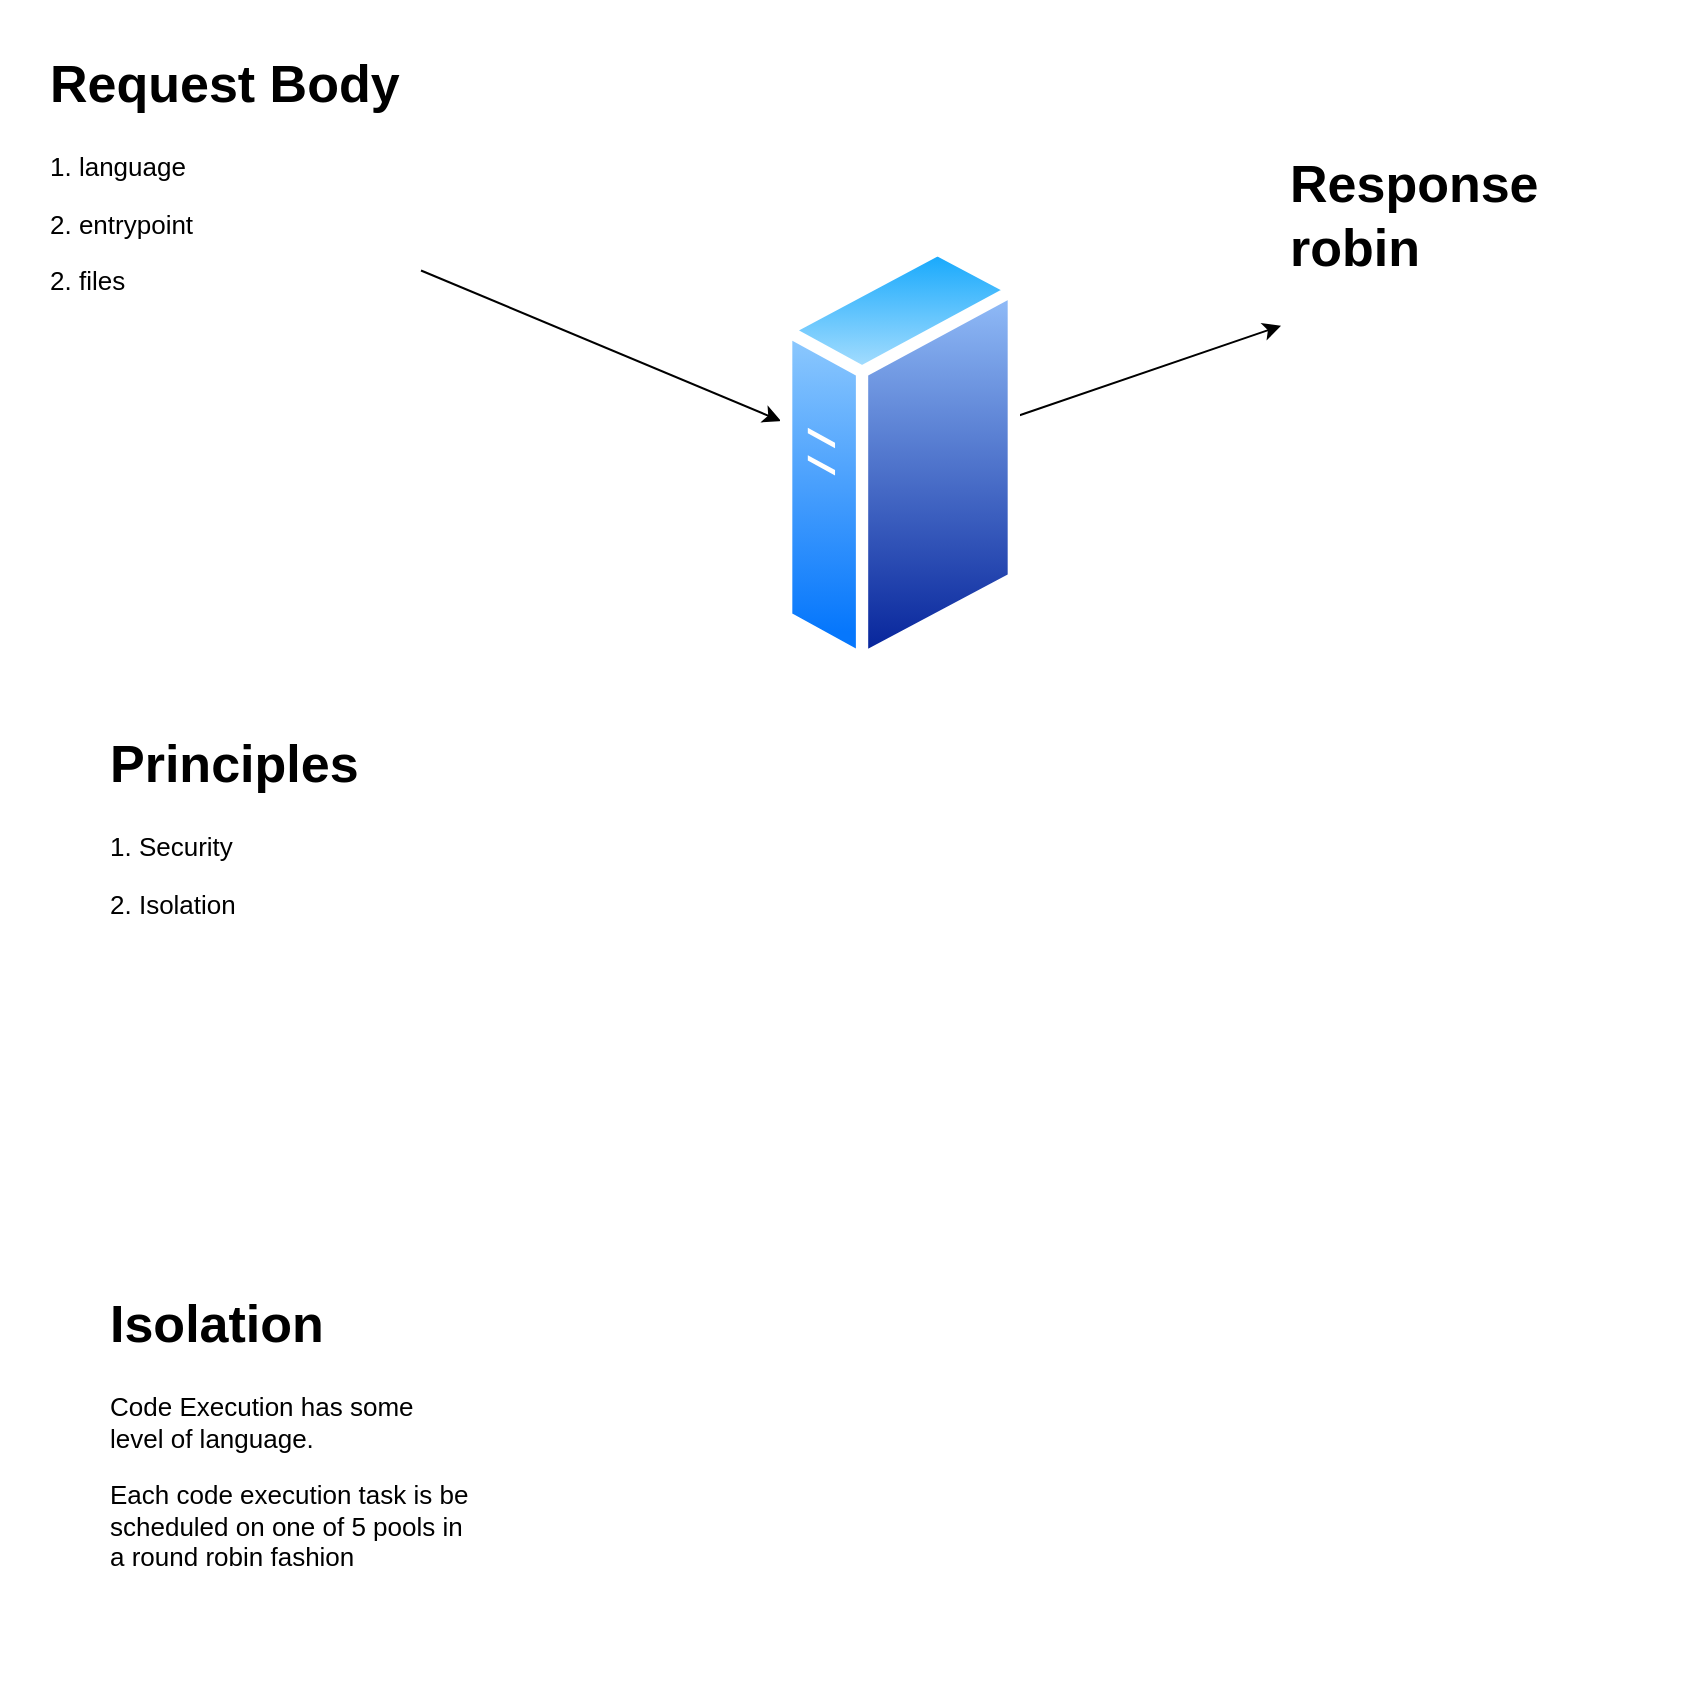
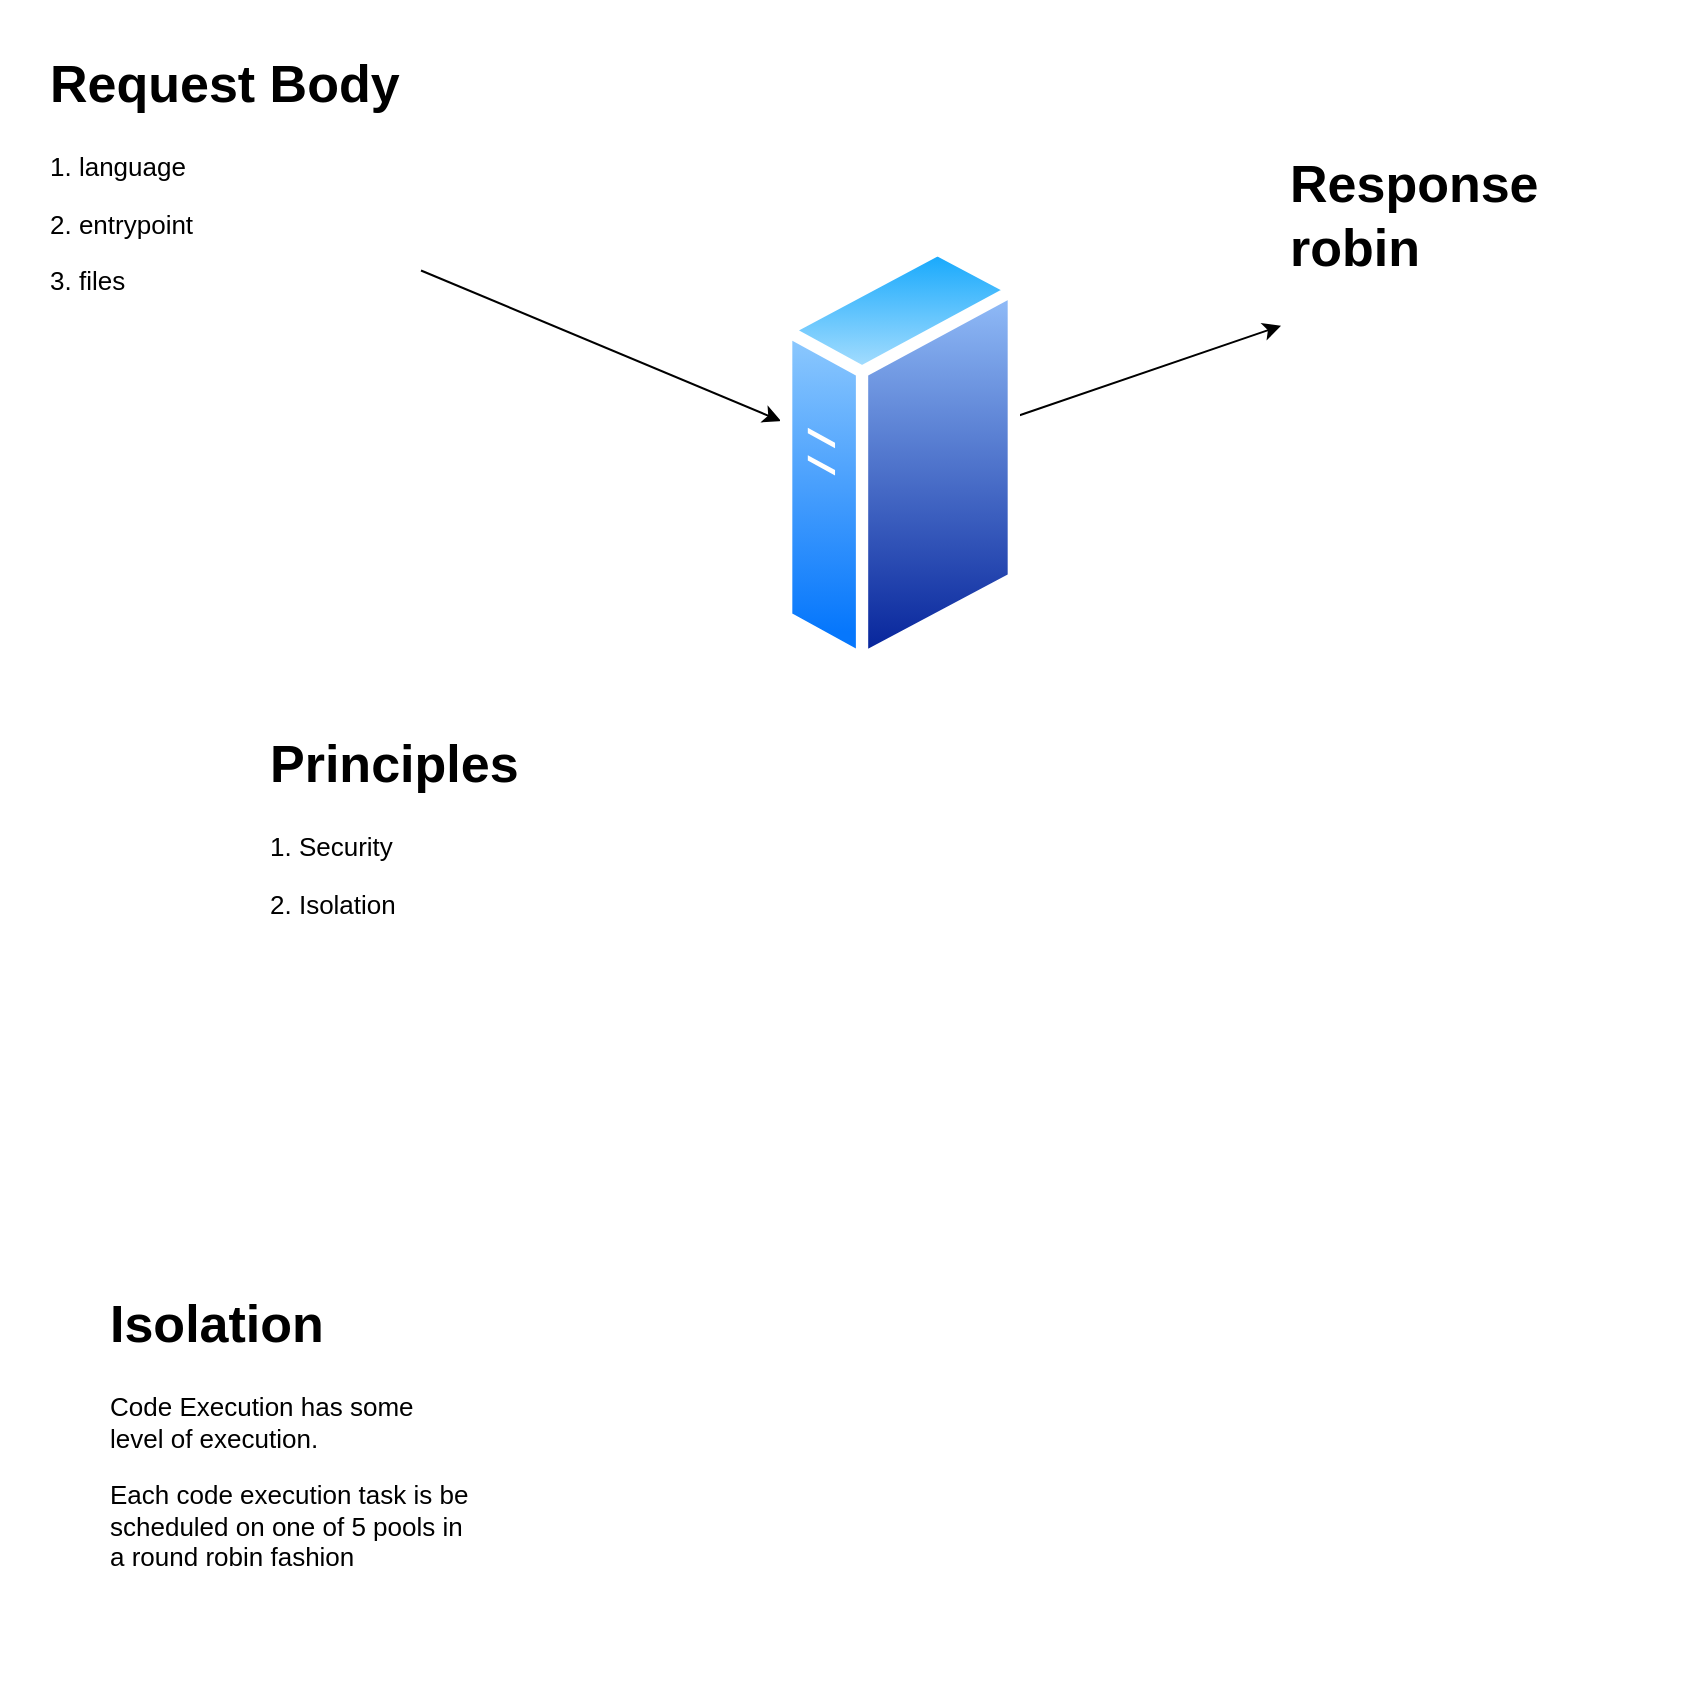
  <mxCell id="0" />
  <mxCell id="1" parent="0" />
  <mxCell id="2" style="edgeStyle=none;html=1;entryX=0;entryY=0.42;entryDx=0;entryDy=0;entryPerimeter=0;fontSize=13;" parent="1" source="3" target="5" edge="1"><mxGeometry relative="1" as="geometry" /></mxCell>
- <mxCell id="3" value="&lt;h1&gt;Request Body&lt;/h1&gt;&lt;p&gt;1. language&lt;/p&gt;&lt;p&gt;2. entrypoint&lt;/p&gt;&lt;p&gt;2. files&lt;/p&gt;" style="text;html=1;strokeColor=none;fillColor=none;spacing=5;spacingTop=-20;whiteSpace=wrap;overflow=hidden;rounded=0;fontSize=13;" parent="1" vertex="1"><mxGeometry x="20" y="20" width="190" height="150" as="geometry" /></mxCell>
+ <mxCell id="3" value="&lt;h1&gt;Request Body&lt;/h1&gt;&lt;p&gt;1. language&lt;/p&gt;&lt;p&gt;2. entrypoint&lt;/p&gt;&lt;p&gt;3. files&lt;/p&gt;" style="text;html=1;strokeColor=none;fillColor=none;spacing=5;spacingTop=-20;whiteSpace=wrap;overflow=hidden;rounded=0;fontSize=13;" parent="1" vertex="1"><mxGeometry x="20" y="20" width="190" height="150" as="geometry" /></mxCell>
  <mxCell id="4" style="edgeStyle=none;html=1;fontSize=13;" parent="1" source="5" target="6" edge="1"><mxGeometry relative="1" as="geometry" /></mxCell>
  <mxCell id="5" value="" style="aspect=fixed;perimeter=ellipsePerimeter;html=1;align=center;shadow=0;dashed=0;spacingTop=3;image;image=img/lib/active_directory/generic_server.svg;fontSize=13;" parent="1" vertex="1"><mxGeometry x="390" y="120" width="120" height="214.29" as="geometry" /></mxCell>
  <mxCell id="6" value="&lt;h1&gt;Response robin&lt;/h1&gt;&lt;p&gt;&lt;br&gt;&lt;/p&gt;" style="text;html=1;strokeColor=none;fillColor=none;spacing=5;spacingTop=-20;whiteSpace=wrap;overflow=hidden;rounded=0;fontSize=13;" parent="1" vertex="1"><mxGeometry x="640" y="70" width="190" height="120" as="geometry" /></mxCell>
- <mxCell id="7" value="&lt;h1&gt;Principles&lt;/h1&gt;&lt;p&gt;1. Security&lt;/p&gt;&lt;p&gt;2. Isolation&lt;/p&gt;" style="text;html=1;strokeColor=none;fillColor=none;spacing=5;spacingTop=-20;whiteSpace=wrap;overflow=hidden;rounded=0;fontSize=13;" parent="1" vertex="1"><mxGeometry x="50" y="360" width="190" height="120" as="geometry" /></mxCell>
- <mxCell id="8" value="&lt;h1&gt;Isolation&lt;/h1&gt;&lt;p&gt;Code Execution has some level of language.&lt;/p&gt;&lt;p&gt;Each code execution task is be scheduled on one of 5 pools in a round robin fashion&lt;/p&gt;" style="text;html=1;strokeColor=none;fillColor=none;spacing=5;spacingTop=-20;whiteSpace=wrap;overflow=hidden;rounded=0;fontSize=13;" parent="1" vertex="1"><mxGeometry x="50" y="640" width="190" height="180" as="geometry" /></mxCell>
+ <mxCell id="7" value="&lt;h1&gt;Principles&lt;/h1&gt;&lt;p&gt;1. Security&lt;/p&gt;&lt;p&gt;2. Isolation&lt;/p&gt;" style="text;html=1;strokeColor=none;fillColor=none;spacing=5;spacingTop=-20;whiteSpace=wrap;overflow=hidden;rounded=0;fontSize=13;" parent="1" vertex="1"><mxGeometry x="130" y="360" width="190" height="120" as="geometry" /></mxCell>
+ <mxCell id="8" value="&lt;h1&gt;Isolation&lt;/h1&gt;&lt;p&gt;Code Execution has some level of execution.&lt;/p&gt;&lt;p&gt;Each code execution task is be scheduled on one of 5 pools in a round robin fashion&lt;/p&gt;" style="text;html=1;strokeColor=none;fillColor=none;spacing=5;spacingTop=-20;whiteSpace=wrap;overflow=hidden;rounded=0;fontSize=13;" parent="1" vertex="1"><mxGeometry x="50" y="640" width="190" height="180" as="geometry" /></mxCell>
